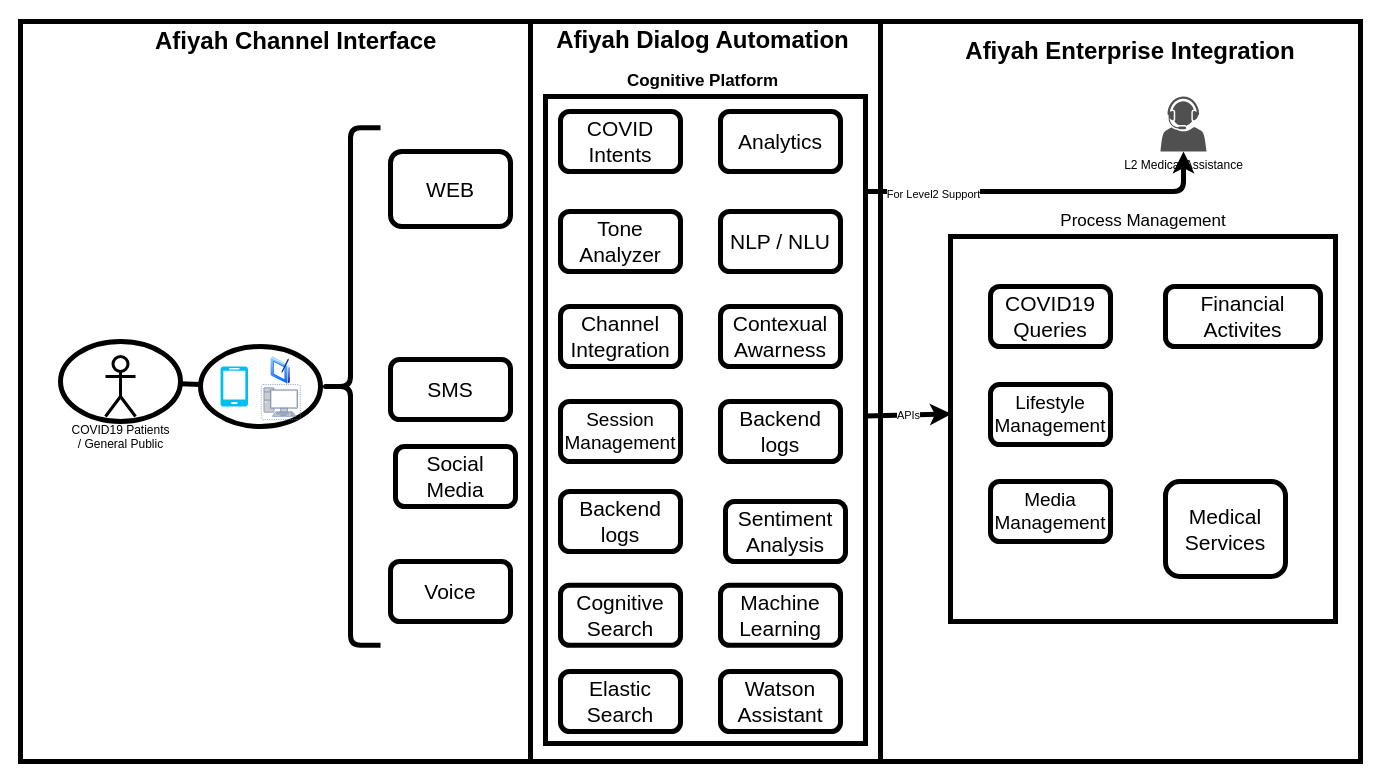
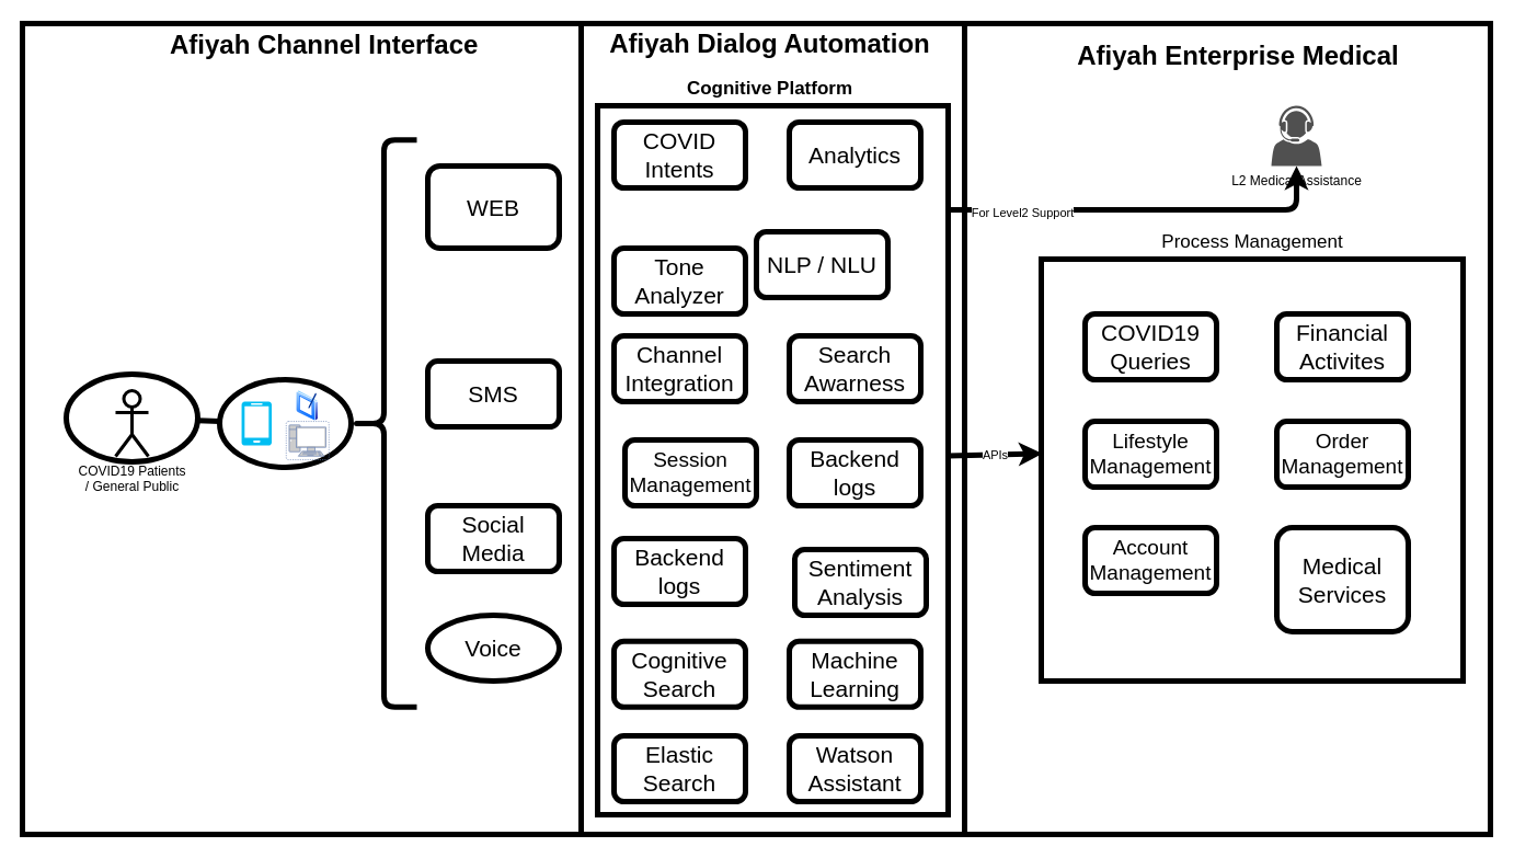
  <mxCell id="0" />
  <mxCell id="1" parent="0" />
  <mxCell id="2" value="&lt;span style=&quot;color: rgba(0 , 0 , 0 , 0) ; font-family: monospace ; font-size: 0px&quot;&gt;%3CmxGraphModel%3E%3Croot%3E%3CmxCell%20id%3D%220%22%2F%3E%3CmxCell%20id%3D%221%22%20parent%3D%220%22%2F%3E%3CmxCell%20id%3D%222%22%20value%3D%22%26lt%3Bspan%20style%3D%26quot%3Bfont-size%3A%2021px%26quot%3B%26gt%3BCognitive%20Search%26lt%3B%2Fspan%26gt%3B%22%20style%3D%22rounded%3D1%3BwhiteSpace%3Dwrap%3Bhtml%3D1%3BstrokeWidth%3D5%3B%22%20vertex%3D%221%22%20parent%3D%221%22%3E%3CmxGeometry%20x%3D%22550%22%20y%3D%22573.75%22%20width%3D%22120%22%20height%3D%2260%22%20as%3D%22geometry%22%2F%3E%3C%2FmxCell%3E%3C%2Froot%3E%3C%2FmxGraphModel%3E&lt;/span&gt;" style="rounded=0;whiteSpace=wrap;html=1;strokeWidth=5;" parent="1" vertex="1"><mxGeometry x="20" y="21" width="510" height="740" as="geometry" /></mxCell>
  <mxCell id="3" value="" style="ellipse;whiteSpace=wrap;html=1;strokeWidth=5;" parent="1" vertex="1"><mxGeometry x="60" y="341" width="120" height="80" as="geometry" /></mxCell>
  <mxCell id="4" value="COVID19 Patients &lt;br&gt;/ General Public" style="shape=umlActor;verticalLabelPosition=bottom;verticalAlign=top;html=1;outlineConnect=0;strokeWidth=3;" parent="1" vertex="1"><mxGeometry x="105" y="356" width="30" height="60" as="geometry" /></mxCell>
  <mxCell id="5" style="edgeStyle=orthogonalEdgeStyle;rounded=0;orthogonalLoop=1;jettySize=auto;html=1;exitX=0.5;exitY=1;exitDx=0;exitDy=0;" parent="1" source="3" target="3" edge="1"><mxGeometry relative="1" as="geometry" /></mxCell>
  <mxCell id="6" value="" style="ellipse;whiteSpace=wrap;html=1;strokeWidth=5;" parent="1" vertex="1"><mxGeometry x="200" y="346" width="120" height="80" as="geometry" /></mxCell>
  <mxCell id="7" value="" style="verticalLabelPosition=bottom;html=1;verticalAlign=top;align=center;strokeColor=none;fillColor=#00BEF2;shape=mxgraph.azure.mobile;pointerEvents=1;" parent="1" vertex="1"><mxGeometry x="220" y="366" width="27.5" height="40" as="geometry" /></mxCell>
  <mxCell id="8" value="" style="aspect=fixed;perimeter=ellipsePerimeter;html=1;align=center;shadow=0;dashed=0;spacingTop=3;image;image=img/lib/active_directory/tablet_pc.svg;" parent="1" vertex="1"><mxGeometry x="270" y="356" width="20.5" height="28.08" as="geometry" /></mxCell>
  <mxCell id="9" value="" style="fontColor=#0066CC;verticalAlign=top;verticalLabelPosition=bottom;labelPosition=center;align=center;html=1;outlineConnect=0;fillColor=#CCCCCC;strokeColor=#6881B3;gradientColor=none;gradientDirection=north;strokeWidth=2;shape=mxgraph.networks.virtual_pc;" parent="1" vertex="1"><mxGeometry x="260.75" y="384.08" width="39" height="35" as="geometry" /></mxCell>
  <mxCell id="10" value="" style="endArrow=none;html=1;strokeWidth=5;" parent="1" source="3" edge="1"><mxGeometry width="50" height="50" relative="1" as="geometry"><mxPoint x="310" y="434.08" as="sourcePoint" /><mxPoint x="200" y="384" as="targetPoint" /></mxGeometry></mxCell>
  <mxCell id="11" value="" style="shape=curlyBracket;whiteSpace=wrap;html=1;rounded=1;strokeWidth=5;" parent="1" vertex="1"><mxGeometry x="320" y="127.25" width="60" height="517.5" as="geometry" /></mxCell>
  <mxCell id="12" value="&lt;font style=&quot;font-size: 21px&quot;&gt;WEB&lt;/font&gt;" style="rounded=1;whiteSpace=wrap;html=1;strokeWidth=5;" parent="1" vertex="1"><mxGeometry x="390" y="151" width="120" height="75" as="geometry" /></mxCell>
- <mxCell id="13" value="&lt;font style=&quot;font-size: 21px&quot;&gt;SMS&lt;/font&gt;" style="rounded=1;whiteSpace=wrap;html=1;strokeWidth=5;" parent="1" vertex="1"><mxGeometry x="390" y="359.08" width="120" height="60" as="geometry" /></mxCell>
- <mxCell id="14" value="&lt;font style=&quot;font-size: 21px&quot;&gt;Social Media&lt;/font&gt;" style="rounded=1;whiteSpace=wrap;html=1;strokeWidth=5;" parent="1" vertex="1"><mxGeometry x="395" y="446" width="120" height="60" as="geometry" /></mxCell>
- <mxCell id="15" value="&lt;font style=&quot;font-size: 21px&quot;&gt;Voice&lt;/font&gt;" style="rounded=1;whiteSpace=wrap;html=1;strokeWidth=5;" parent="1" vertex="1"><mxGeometry x="390" y="561" width="120" height="60" as="geometry" /></mxCell>
+ <mxCell id="13" value="&lt;font style=&quot;font-size: 21px&quot;&gt;SMS&lt;/font&gt;" style="rounded=1;whiteSpace=wrap;html=1;strokeWidth=5;" parent="1" vertex="1"><mxGeometry x="390" y="329.08" width="120" height="60" as="geometry" /></mxCell>
+ <mxCell id="14" value="&lt;font style=&quot;font-size: 21px&quot;&gt;Social Media&lt;/font&gt;" style="rounded=1;whiteSpace=wrap;html=1;strokeWidth=5;" parent="1" vertex="1"><mxGeometry x="390" y="461" width="120" height="60" as="geometry" /></mxCell>
+ <mxCell id="15" value="&lt;font style=&quot;font-size: 21px&quot;&gt;Voice&lt;/font&gt;" style="ellipse;whiteSpace=wrap;html=1;strokeWidth=5;" parent="1" vertex="1"><mxGeometry x="390" y="561" width="120" height="60" as="geometry" /></mxCell>
  <mxCell id="16" value="&lt;span style=&quot;color: rgba(0 , 0 , 0 , 0) ; font-family: monospace ; font-size: 0px&quot;&gt;%3CmxGraphModel%3E%3Croot%3E%3CmxCell%20id%3D%220%22%2F%3E%3CmxCell%20id%3D%221%22%20parent%3D%220%22%2F%3E%3CmxCell%20id%3D%222%22%20value%3D%22%26lt%3Bspan%20style%3D%26quot%3Bfont-size%3A%2021px%26quot%3B%26gt%3BCognitive%20Search%26lt%3B%2Fspan%26gt%3B%22%20style%3D%22rounded%3D1%3BwhiteSpace%3Dwrap%3Bhtml%3D1%3BstrokeWidth%3D5%3B%22%20vertex%3D%221%22%20parent%3D%221%22%3E%3CmxGeometry%20x%3D%22550%22%20y%3D%22573.75%22%20width%3D%22120%22%20height%3D%2260%22%20as%3D%22geometry%22%2F%3E%3C%2FmxCell%3E%3C%2Froot%3E%3C%2FmxGraphModel%3E&lt;/span&gt;" style="rounded=0;whiteSpace=wrap;html=1;strokeWidth=5;" parent="1" vertex="1"><mxGeometry x="530" y="21" width="350" height="740" as="geometry" /></mxCell>
  <mxCell id="17" value="&lt;span style=&quot;color: rgba(0 , 0 , 0 , 0) ; font-family: monospace ; font-size: 0px&quot;&gt;%3CmxGraphModel%3E%3Croot%3E%3CmxCell%20id%3D%220%22%2F%3E%3CmxCell%20id%3D%221%22%20parent%3D%220%22%2F%3E%3CmxCell%20id%3D%222%22%20value%3D%22%26lt%3Bspan%20style%3D%26quot%3Bfont-size%3A%2021px%26quot%3B%26gt%3BCognitive%20Search%26lt%3B%2Fspan%26gt%3B%22%20style%3D%22rounded%3D1%3BwhiteSpace%3Dwrap%3Bhtml%3D1%3BstrokeWidth%3D5%3B%22%20vertex%3D%221%22%20parent%3D%221%22%3E%3CmxGeometry%20x%3D%22550%22%20y%3D%22573.75%22%20width%3D%22120%22%20height%3D%2260%22%20as%3D%22geometry%22%2F%3E%3C%2FmxCell%3E%3C%2Froot%3E%3C%2FmxGraphModel%3E&lt;/span&gt;" style="rounded=0;whiteSpace=wrap;html=1;strokeWidth=5;" parent="1" vertex="1"><mxGeometry x="880" y="21" width="480" height="740" as="geometry" /></mxCell>
  <mxCell id="18" value="L2 Medical Assistance" style="pointerEvents=1;shadow=0;dashed=0;html=1;strokeColor=none;fillColor=#505050;labelPosition=center;verticalLabelPosition=bottom;verticalAlign=top;outlineConnect=0;align=center;shape=mxgraph.office.users.call_center_agent;" parent="1" vertex="1"><mxGeometry x="1160" y="96" width="46" height="55" as="geometry" /></mxCell>
  <mxCell id="19" value="" style="whiteSpace=wrap;html=1;aspect=fixed;strokeWidth=5;" parent="1" vertex="1"><mxGeometry x="950" y="236" width="385" height="385" as="geometry" /></mxCell>
  <mxCell id="20" value="&lt;font style=&quot;font-size: 21px&quot;&gt;COVID19 Queries&lt;/font&gt;" style="rounded=1;whiteSpace=wrap;html=1;strokeWidth=5;" parent="1" vertex="1"><mxGeometry x="990" y="286" width="120" height="60" as="geometry" /></mxCell>
- <mxCell id="21" value="&lt;font style=&quot;font-size: 21px&quot;&gt;Financial Activites&lt;/font&gt;" style="rounded=1;whiteSpace=wrap;html=1;strokeWidth=5;" parent="1" vertex="1"><mxGeometry x="1165" y="286" width="155" height="60" as="geometry" /></mxCell>
+ <mxCell id="21" value="&lt;font style=&quot;font-size: 21px&quot;&gt;Financial Activites&lt;/font&gt;" style="rounded=1;whiteSpace=wrap;html=1;strokeWidth=5;" parent="1" vertex="1"><mxGeometry x="1165" y="286" width="120" height="60" as="geometry" /></mxCell>
  <mxCell id="22" value="&lt;font style=&quot;font-size: 21px&quot;&gt;Medical Services&lt;/font&gt;" style="rounded=1;whiteSpace=wrap;html=1;strokeWidth=5;" parent="1" vertex="1"><mxGeometry x="1165" y="481" width="120" height="95" as="geometry" /></mxCell>
+ <mxCell id="23" value="&lt;font style=&quot;font-size: 19px&quot;&gt;Order Management&lt;/font&gt;" style="rounded=1;whiteSpace=wrap;html=1;strokeWidth=5;" parent="1" vertex="1"><mxGeometry x="1165" y="384.08" width="120" height="60" as="geometry" /></mxCell>
  <mxCell id="24" value="&lt;font style=&quot;font-size: 19px&quot;&gt;Lifestyle Management&lt;/font&gt;" style="rounded=1;whiteSpace=wrap;html=1;strokeWidth=5;" parent="1" vertex="1"><mxGeometry x="990" y="384.08" width="120" height="60" as="geometry" /></mxCell>
- <mxCell id="25" value="&lt;font style=&quot;font-size: 19px&quot;&gt;Media Management&lt;/font&gt;" style="rounded=1;whiteSpace=wrap;html=1;strokeWidth=5;" parent="1" vertex="1"><mxGeometry x="990" y="481" width="120" height="60" as="geometry" /></mxCell>
+ <mxCell id="25" value="&lt;font style=&quot;font-size: 19px&quot;&gt;Account Management&lt;/font&gt;" style="rounded=1;whiteSpace=wrap;html=1;strokeWidth=5;" parent="1" vertex="1"><mxGeometry x="990" y="481" width="120" height="60" as="geometry" /></mxCell>
  <mxCell id="26" value="&lt;font style=&quot;font-size: 17px&quot;&gt;Process Management&lt;/font&gt;" style="text;html=1;strokeColor=none;fillColor=none;align=center;verticalAlign=middle;whiteSpace=wrap;rounded=0;" parent="1" vertex="1"><mxGeometry x="1037.5" y="211" width="210" height="20" as="geometry" /></mxCell>
  <mxCell id="27" value="" style="rounded=0;whiteSpace=wrap;html=1;strokeWidth=5;" parent="1" vertex="1"><mxGeometry x="545" y="96" width="320" height="647" as="geometry" /></mxCell>
  <mxCell id="28" value="&lt;font style=&quot;font-size: 21px&quot;&gt;COVID Intents&lt;/font&gt;" style="rounded=1;whiteSpace=wrap;html=1;strokeWidth=5;" parent="1" vertex="1"><mxGeometry x="560" y="111" width="120" height="60" as="geometry" /></mxCell>
  <mxCell id="29" value="&lt;font style=&quot;font-size: 21px&quot;&gt;Analytics&lt;/font&gt;" style="rounded=1;whiteSpace=wrap;html=1;strokeWidth=5;" parent="1" vertex="1"><mxGeometry x="720" y="111" width="120" height="60" as="geometry" /></mxCell>
- <mxCell id="30" value="&lt;font style=&quot;font-size: 21px&quot;&gt;Tone Analyzer&lt;/font&gt;" style="rounded=1;whiteSpace=wrap;html=1;strokeWidth=5;" parent="1" vertex="1"><mxGeometry x="560" y="211" width="120" height="60" as="geometry" /></mxCell>
- <mxCell id="31" value="&lt;font style=&quot;font-size: 21px&quot;&gt;NLP / NLU&lt;/font&gt;" style="rounded=1;whiteSpace=wrap;html=1;strokeWidth=5;" parent="1" vertex="1"><mxGeometry x="720" y="211" width="120" height="60" as="geometry" /></mxCell>
+ <mxCell id="30" value="&lt;font style=&quot;font-size: 21px&quot;&gt;Tone Analyzer&lt;/font&gt;" style="rounded=1;whiteSpace=wrap;html=1;strokeWidth=5;" parent="1" vertex="1"><mxGeometry x="560" y="226" width="120" height="60" as="geometry" /></mxCell>
+ <mxCell id="31" value="&lt;font style=&quot;font-size: 21px&quot;&gt;NLP / NLU&lt;/font&gt;" style="rounded=1;whiteSpace=wrap;html=1;strokeWidth=5;" parent="1" vertex="1"><mxGeometry x="690" y="211" width="120" height="60" as="geometry" /></mxCell>
  <mxCell id="32" value="&lt;font style=&quot;font-size: 21px&quot;&gt;Channel Integration&lt;/font&gt;" style="rounded=1;whiteSpace=wrap;html=1;strokeWidth=5;" parent="1" vertex="1"><mxGeometry x="560" y="306" width="120" height="60" as="geometry" /></mxCell>
- <mxCell id="33" value="&lt;font style=&quot;font-size: 21px&quot;&gt;Contexual Awarness&lt;/font&gt;" style="rounded=1;whiteSpace=wrap;html=1;strokeWidth=5;" parent="1" vertex="1"><mxGeometry x="720" y="306" width="120" height="60" as="geometry" /></mxCell>
- <mxCell id="34" value="&lt;font style=&quot;font-size: 19px&quot;&gt;Session Management&lt;/font&gt;" style="rounded=1;whiteSpace=wrap;html=1;strokeWidth=5;" parent="1" vertex="1"><mxGeometry x="560" y="401" width="120" height="60" as="geometry" /></mxCell>
+ <mxCell id="33" value="&lt;font style=&quot;font-size: 21px&quot;&gt;Search Awarness&lt;/font&gt;" style="rounded=1;whiteSpace=wrap;html=1;strokeWidth=5;" parent="1" vertex="1"><mxGeometry x="720" y="306" width="120" height="60" as="geometry" /></mxCell>
+ <mxCell id="34" value="&lt;font style=&quot;font-size: 19px&quot;&gt;Session Management&lt;/font&gt;" style="rounded=1;whiteSpace=wrap;html=1;strokeWidth=5;" parent="1" vertex="1"><mxGeometry x="570" y="401" width="120" height="60" as="geometry" /></mxCell>
  <mxCell id="35" value="&lt;font style=&quot;font-size: 21px&quot;&gt;Backend logs&lt;/font&gt;" style="rounded=1;whiteSpace=wrap;html=1;strokeWidth=5;" parent="1" vertex="1"><mxGeometry x="720" y="401" width="120" height="60" as="geometry" /></mxCell>
  <mxCell id="36" value="&lt;font style=&quot;font-size: 21px&quot;&gt;Backend logs&lt;/font&gt;" style="rounded=1;whiteSpace=wrap;html=1;strokeWidth=5;" parent="1" vertex="1"><mxGeometry x="560" y="491" width="120" height="60" as="geometry" /></mxCell>
  <mxCell id="37" value="&lt;span style=&quot;font-size: 21px&quot;&gt;Sentiment Analysis&lt;/span&gt;" style="rounded=1;whiteSpace=wrap;html=1;strokeWidth=5;" parent="1" vertex="1"><mxGeometry x="725" y="501" width="120" height="60" as="geometry" /></mxCell>
  <mxCell id="38" value="&lt;span style=&quot;font-size: 21px&quot;&gt;Cognitive Search&lt;/span&gt;" style="rounded=1;whiteSpace=wrap;html=1;strokeWidth=5;" parent="1" vertex="1"><mxGeometry x="560" y="584.75" width="120" height="60" as="geometry" /></mxCell>
  <mxCell id="39" value="&lt;span style=&quot;font-size: 21px&quot;&gt;Machine Learning&lt;/span&gt;" style="rounded=1;whiteSpace=wrap;html=1;strokeWidth=5;" parent="1" vertex="1"><mxGeometry x="720" y="584.75" width="120" height="60" as="geometry" /></mxCell>
  <mxCell id="40" value="&lt;span style=&quot;font-size: 21px&quot;&gt;Elastic Search&lt;/span&gt;" style="rounded=1;whiteSpace=wrap;html=1;strokeWidth=5;" parent="1" vertex="1"><mxGeometry x="560" y="671" width="120" height="60" as="geometry" /></mxCell>
  <mxCell id="41" value="&lt;span style=&quot;font-size: 21px&quot;&gt;Watson Assistant&lt;/span&gt;" style="rounded=1;whiteSpace=wrap;html=1;strokeWidth=5;" parent="1" vertex="1"><mxGeometry x="720" y="671" width="120" height="60" as="geometry" /></mxCell>
  <mxCell id="42" value="" style="endArrow=classic;html=1;strokeWidth=5;entryX=0.003;entryY=0.461;entryDx=0;entryDy=0;entryPerimeter=0;" parent="1" source="27" target="19" edge="1"><mxGeometry relative="1" as="geometry"><mxPoint x="870" y="411" as="sourcePoint" /><mxPoint x="950" y="411" as="targetPoint" /></mxGeometry></mxCell>
  <mxCell id="43" value="APIs" style="edgeLabel;resizable=0;html=1;align=center;verticalAlign=middle;" parent="42" connectable="0" vertex="1"><mxGeometry relative="1" as="geometry" /></mxCell>
  <mxCell id="44" value="&lt;h1&gt;Afiyah Channel Interface&lt;/h1&gt;" style="text;html=1;strokeColor=none;fillColor=none;spacing=5;spacingTop=-20;whiteSpace=wrap;overflow=hidden;rounded=0;" parent="1" vertex="1"><mxGeometry x="150" y="21" width="360" height="120" as="geometry" /></mxCell>
  <mxCell id="45" value="&lt;h1&gt;Afiyah Dialog Automation&lt;/h1&gt;&lt;p&gt;&lt;font style=&quot;font-size: 17px&quot;&gt;&lt;b&gt;Cognitive Platform&lt;/b&gt;&lt;/font&gt;&lt;/p&gt;" style="text;html=1;strokeColor=none;fillColor=none;spacing=5;spacingTop=-20;whiteSpace=wrap;overflow=hidden;rounded=0;align=center;" parent="1" vertex="1"><mxGeometry x="545" y="20" width="315" height="130" as="geometry" /></mxCell>
- <mxCell id="46" value="&lt;h1&gt;Afiyah Enterprise Integration&lt;/h1&gt;" style="text;html=1;strokeColor=none;fillColor=none;spacing=5;spacingTop=-20;whiteSpace=wrap;overflow=hidden;rounded=0;align=center;" parent="1" vertex="1"><mxGeometry x="950" y="31" width="360" height="120" as="geometry" /></mxCell>
+ <mxCell id="46" value="&lt;h1&gt;Afiyah Enterprise Medical&lt;/h1&gt;" style="text;html=1;strokeColor=none;fillColor=none;spacing=5;spacingTop=-20;whiteSpace=wrap;overflow=hidden;rounded=0;align=center;" parent="1" vertex="1"><mxGeometry x="950" y="31" width="360" height="120" as="geometry" /></mxCell>
  <mxCell id="47" value="" style="edgeStyle=segmentEdgeStyle;endArrow=classic;html=1;strokeWidth=5;" parent="1" target="18" edge="1"><mxGeometry width="50" height="50" relative="1" as="geometry"><mxPoint x="865" y="191" as="sourcePoint" /><mxPoint x="915" y="141" as="targetPoint" /></mxGeometry></mxCell>
  <mxCell id="48" value="For Level2 Support" style="edgeLabel;html=1;align=center;verticalAlign=middle;resizable=0;points=[];" parent="47" vertex="1" connectable="0"><mxGeometry x="-0.626" y="-1" relative="1" as="geometry"><mxPoint y="1" as="offset" /></mxGeometry></mxCell>
